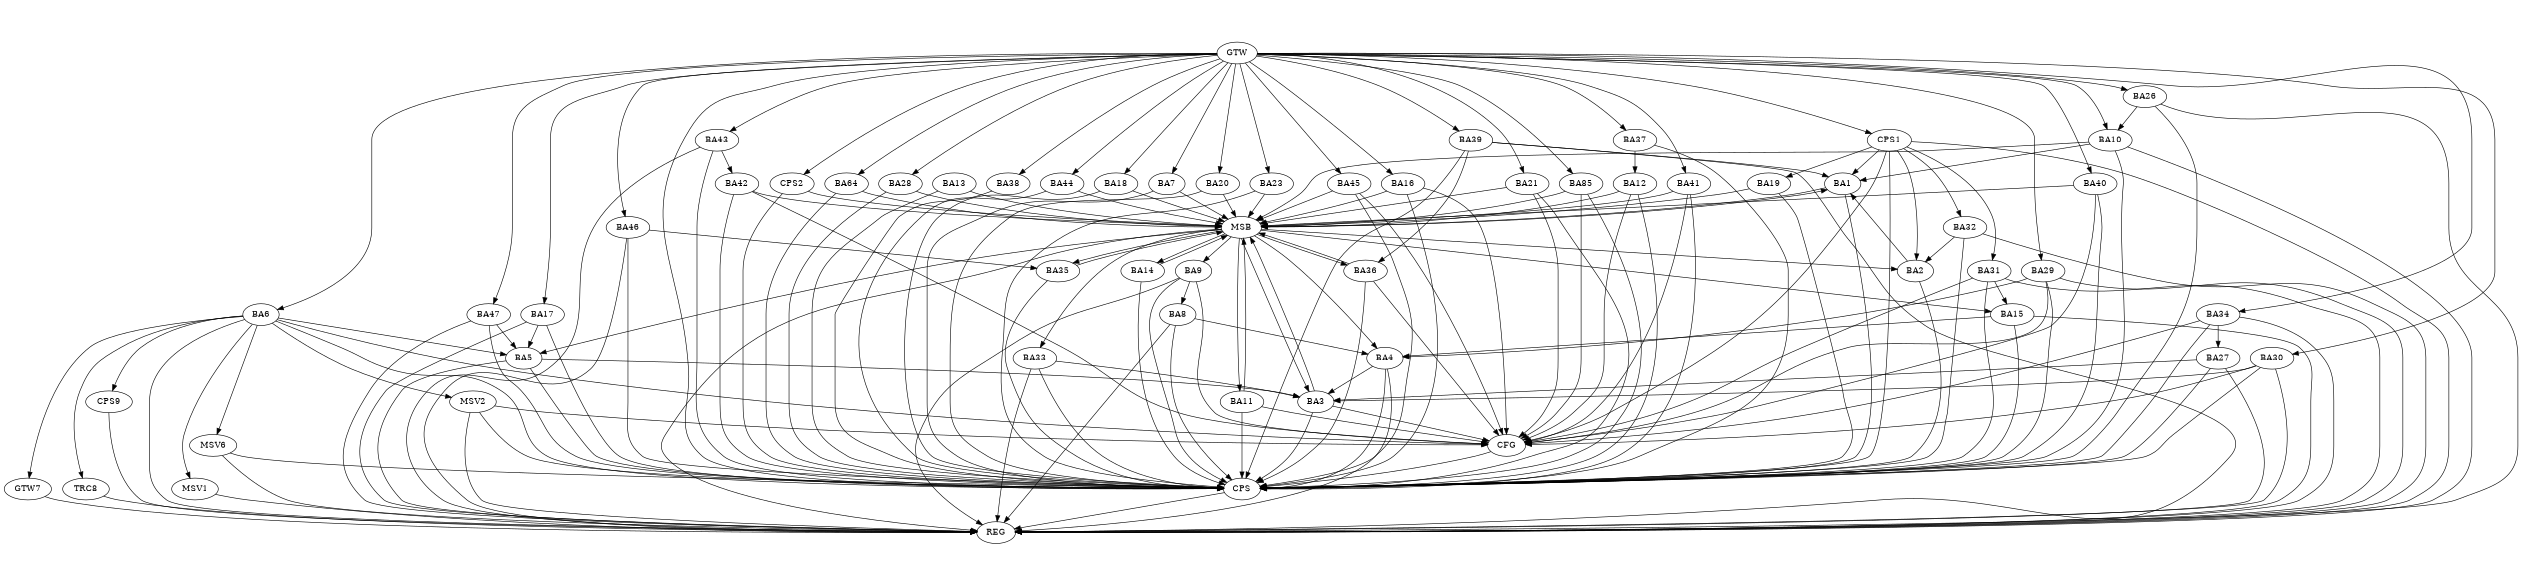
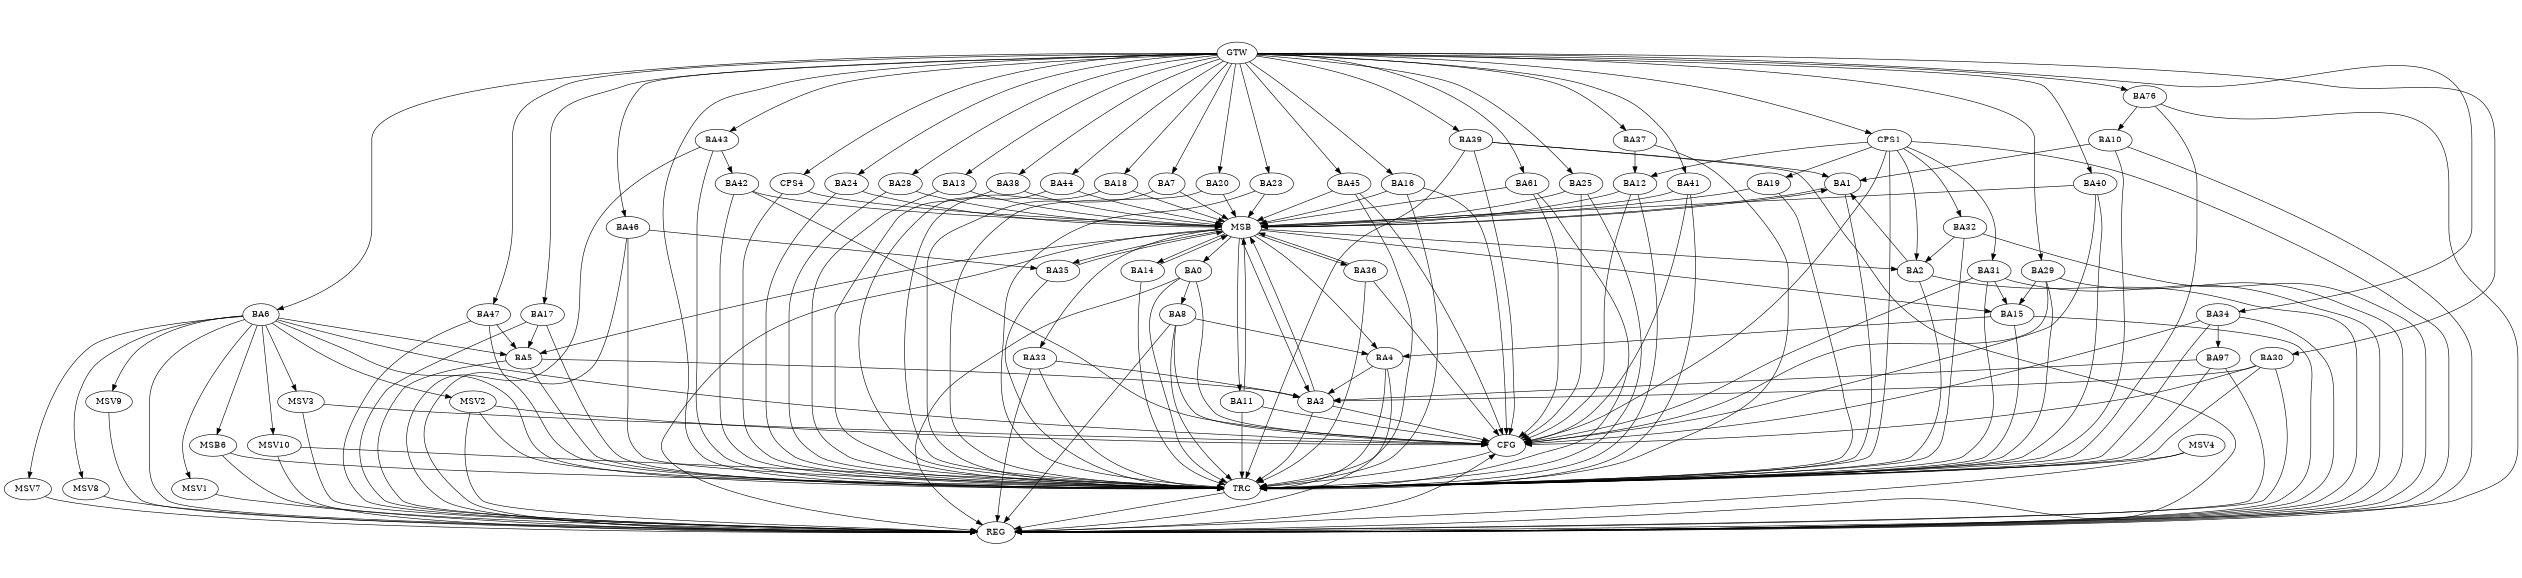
  strict digraph {
    n1 [label=BA1]
    n2 [label=MSB]
-   n3 [label=CPS]
+   n3 [label=TRC]
    n4 [label=BA2]
    n5 [label=REG]
    n6 [label=BA3]
    n7 [label=BA4]
    n8 [label=BA5]
-   n9 [label=BA9]
+   n9 [label=BA0]
    n10 [label=BA11]
    n11 [label=BA14]
    n12 [label=BA15]
    n13 [label=BA33]
    n14 [label=BA35]
    n15 [label=BA36]
    n16 [label=CFG]
    n17 [label=BA6]
    n18 [label=MSV1]
    n19 [label=MSV2]
-   n21 [label=MSV6]
-   n22 [label=GTW7]
-   n23 [label=TRC8]
-   n24 [label=CPS9]
+   n20 [label=MSV3]
+   n21 [label=MSB6]
+   n22 [label=MSV7]
+   n23 [label=MSV8]
+   n24 [label=MSV9]
+   n25 [label=MSV10]
+   n26 [label=MSV4]
    n27 [label=BA7]
    n28 [label=BA8]
    n29 [label=BA10]
    n30 [label=BA12]
    n31 [label=BA13]
    n32 [label=BA16]
    n33 [label=BA17]
    n34 [label=BA18]
    n35 [label=BA19]
    n36 [label=BA20]
-   n37 [label=BA21]
+   n37 [label=BA61]
    n38 [label=BA23]
-   n39 [label=BA64]
-   n40 [label=BA85]
-   n41 [label=BA26]
-   n42 [label=BA27]
+   n39 [label=BA24]
+   n40 [label=BA25]
+   n41 [label=BA76]
+   n42 [label=BA97]
    n43 [label=BA28]
    n44 [label=BA29]
    n45 [label=BA30]
    n46 [label=BA31]
    n47 [label=BA32]
    n48 [label=BA34]
    n49 [label=BA37]
    n50 [label=BA38]
    n51 [label=BA39]
    n52 [label=BA40]
    n53 [label=BA41]
    n54 [label=BA42]
    n55 [label=BA43]
    n56 [label=BA44]
    n57 [label=BA45]
    n58 [label=BA46]
    n59 [label=BA47]
    n60 [label=CPS1]
-   n61 [label=CPS2]
+   n61 [label=CPS4]
    n62 [label=GTW]
    n1 -> n2
    n1 -> n3
    n2 -> n1
    n2 -> n4
    n2 -> n5
    n2 -> n6
    n2 -> n7
    n2 -> n8
    n2 -> n9
    n2 -> n10
    n2 -> n11
    n2 -> n12
    n2 -> n13
    n2 -> n14
    n2 -> n15
    n3 -> n5
    n4 -> n1
    n4 -> n3
+   n4 -> n5
+   n5 -> n16
    n6 -> n2
    n6 -> n3
    n6 -> n16
    n7 -> n3
    n7 -> n5
    n7 -> n6
    n8 -> n3
    n8 -> n5
    n8 -> n6
    n9 -> n3
    n9 -> n5
    n9 -> n16
    n9 -> n28
    n10 -> n2
    n10 -> n3
    n10 -> n16
    n11 -> n2
    n11 -> n3
    n12 -> n3
    n12 -> n5
    n12 -> n7
    n13 -> n3
    n13 -> n5
    n13 -> n6
    n14 -> n2
    n14 -> n3
    n15 -> n2
    n15 -> n3
    n15 -> n16
    n16 -> n3
    n17 -> n3
    n17 -> n5
    n17 -> n8
    n17 -> n16
    n17 -> n18
    n17 -> n19
+   n17 -> n20
    n17 -> n21
    n17 -> n22
    n17 -> n23
    n17 -> n24
+   n17 -> n25
    n18 -> n5
    n19 -> n3
    n19 -> n5
    n19 -> n16
+   n20 -> n5
+   n20 -> n16
    n21 -> n3
    n21 -> n5
    n22 -> n5
    n23 -> n5
    n24 -> n5
+   n25 -> n3
+   n25 -> n5
+   n26 -> n3
+   n26 -> n5
    n27 -> n2
    n27 -> n3
    n28 -> n3
    n28 -> n5
    n28 -> n7
+   n28 -> n16
    n29 -> n1
    n29 -> n3
    n29 -> n5
    n30 -> n2
    n30 -> n3
    n30 -> n16
    n31 -> n2
    n31 -> n3
    n32 -> n2
    n32 -> n3
    n32 -> n16
    n33 -> n3
    n33 -> n5
    n33 -> n8
    n34 -> n2
    n34 -> n3
    n35 -> n2
    n35 -> n3
    n36 -> n2
    n36 -> n3
    n37 -> n2
    n37 -> n3
    n37 -> n16
    n38 -> n2
    n38 -> n3
    n39 -> n2
    n39 -> n3
    n40 -> n2
    n40 -> n3
    n40 -> n16
    n41 -> n3
    n41 -> n5
    n41 -> n29
    n42 -> n3
    n42 -> n5
    n42 -> n6
    n43 -> n2
    n43 -> n3
    n44 -> n3
    n44 -> n5
-   n44 -> n7
+   n44 -> n12
    n44 -> n16
    n45 -> n3
    n45 -> n5
    n45 -> n6
    n45 -> n16
    n46 -> n3
    n46 -> n5
    n46 -> n12
    n46 -> n16
    n47 -> n3
    n47 -> n4
    n47 -> n5
    n48 -> n3
    n48 -> n5
    n48 -> n16
    n48 -> n42
    n49 -> n3
    n49 -> n30
-   n29 -> n2
+   n50 -> n2
    n50 -> n3
    n51 -> n1
    n51 -> n3
    n51 -> n5
-   n51 -> n15
+   n51 -> n16
    n52 -> n2
    n52 -> n3
    n52 -> n16
    n53 -> n2
    n53 -> n3
    n53 -> n16
    n54 -> n2
    n54 -> n3
    n54 -> n16
    n55 -> n3
    n55 -> n5
    n55 -> n54
    n56 -> n2
    n56 -> n3
    n57 -> n2
    n57 -> n3
    n57 -> n16
    n58 -> n3
    n58 -> n5
    n58 -> n14
    n59 -> n3
    n59 -> n5
    n59 -> n8
    n60 -> n3
    n60 -> n4
    n60 -> n5
    n60 -> n16
-   n60 -> n1
+   n60 -> n30
    n60 -> n35
    n60 -> n46
    n60 -> n47
    n61 -> n2
    n61 -> n3
    n62 -> n3
    n62 -> n17
    n62 -> n27
-   n62 -> n29
+   n62 -> n31
    n62 -> n32
    n62 -> n33
    n62 -> n34
    n62 -> n36
    n62 -> n37
    n62 -> n38
    n62 -> n39
    n62 -> n40
    n62 -> n41
    n62 -> n43
    n62 -> n44
    n62 -> n45
    n62 -> n48
    n62 -> n49
    n62 -> n50
    n62 -> n51
    n62 -> n52
    n62 -> n53
    n62 -> n55
    n62 -> n56
    n62 -> n57
    n62 -> n58
    n62 -> n59
    n62 -> n60
    n62 -> n61
  }
